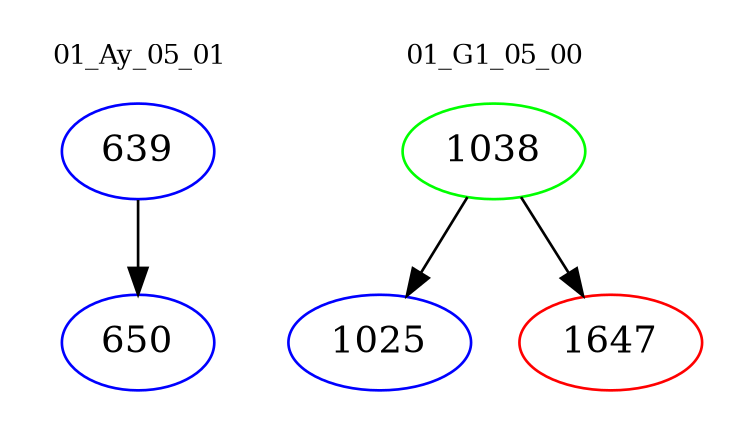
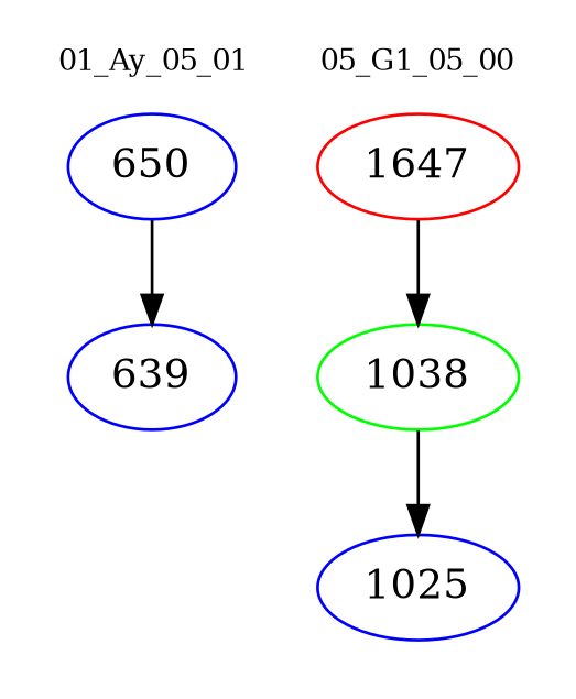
  digraph {
    node [color=blue]
    edge [color=black]
    n1 [label=639]
    n2 [label=650]
    n3 [color=green label=1038]
    n4 [label=1025]
    n5 [color=red label=1647]
    subgraph cluster_1 {
      color=white
      fontsize=10
      label="01_Ay_05_01"
      n1
      n2
    }
    subgraph cluster_2 {
      color=white
      fontsize=10
-     label="01_G1_05_00"
+     label="05_G1_05_00"
      n3
      n4
      n5
    }
-   n1 -> n2
+   n2 -> n1
    n3 -> n4
-   n3 -> n5
+   n5 -> n3
  }
